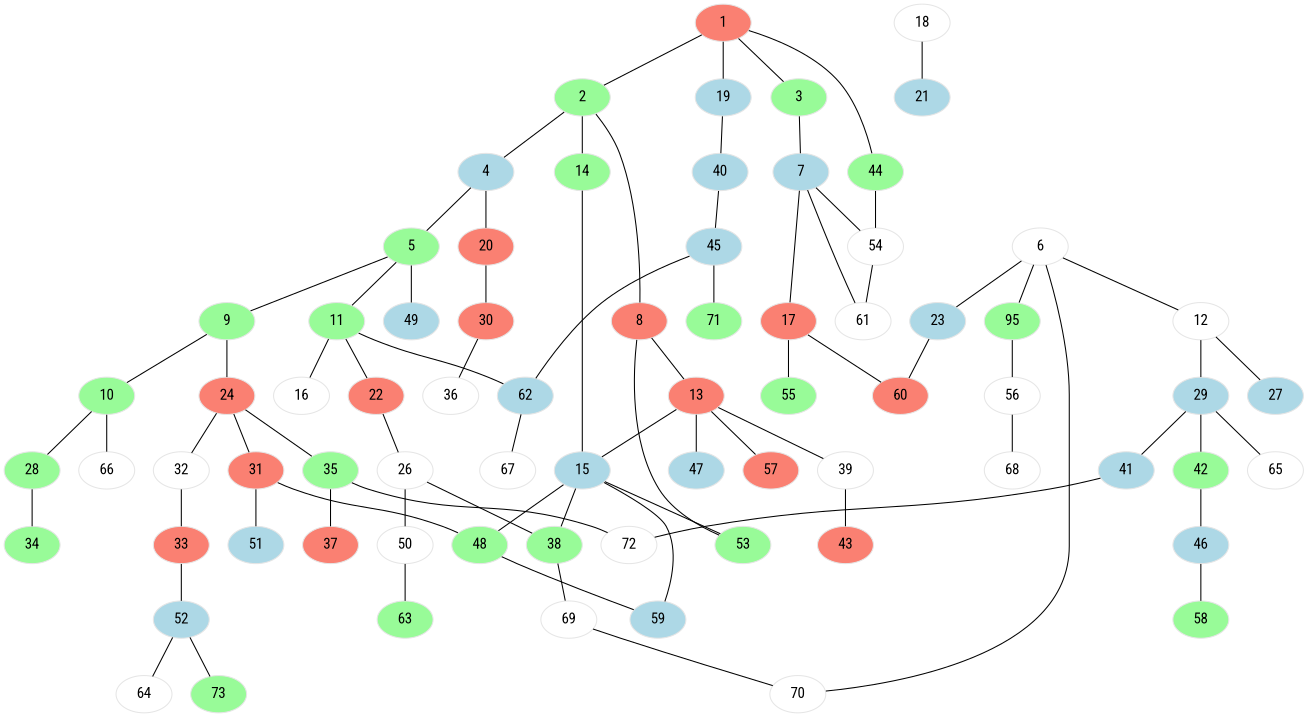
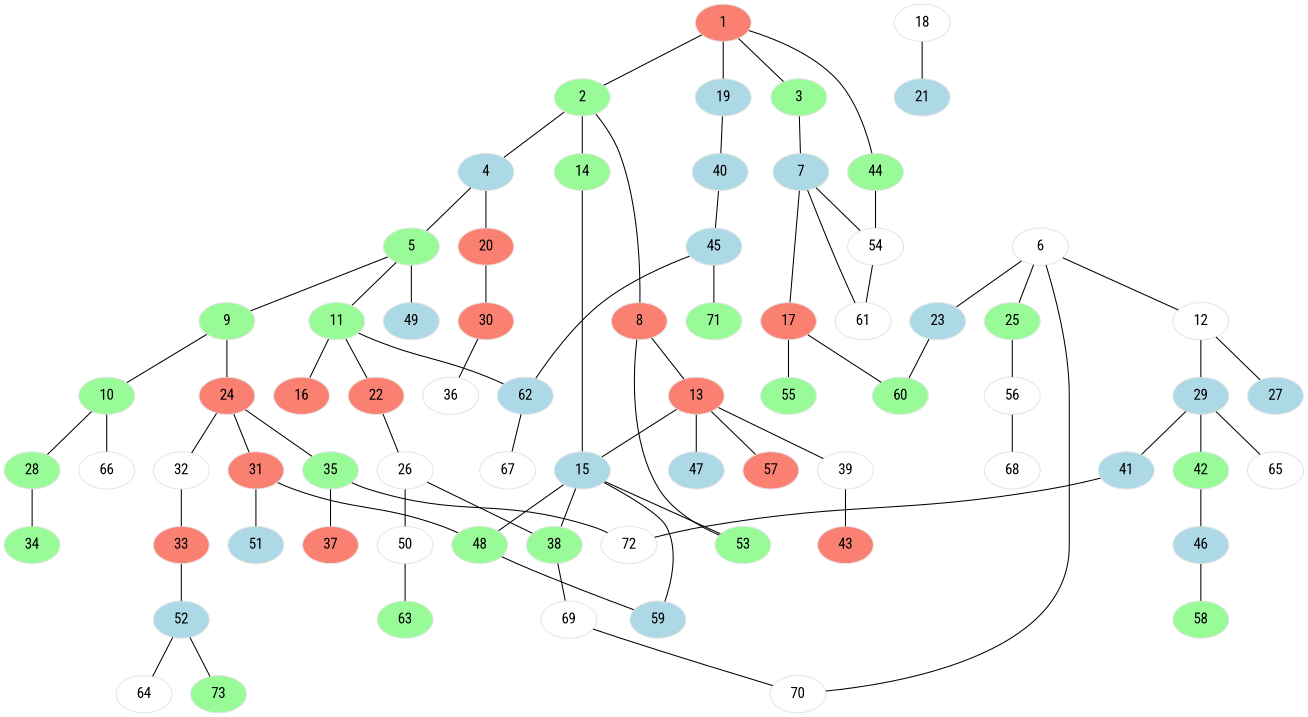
  graph {
    fontname="Roboto Condensed"
    node [color=gray90 fillcolor=palegreen fontname="Roboto Condensed" style=filled]
    edge [fontname="Roboto Condensed" weight=1.0]
    1 [fillcolor=salmon]
    2
    3
    19 [fillcolor=lightblue]
    44
    4 [fillcolor=lightblue]
    8 [fillcolor=salmon]
    14
    7 [fillcolor=lightblue]
    40 [fillcolor=lightblue]
    54 [fillcolor=white]
    5
    20 [fillcolor=salmon]
    13 [fillcolor=salmon]
    53
    15 [fillcolor=lightblue]
    17 [fillcolor=salmon]
    61 [fillcolor=white]
    9
    11
    49 [fillcolor=lightblue]
    30 [fillcolor=salmon]
    6 [fillcolor=white]
    12 [fillcolor=white]
    23 [fillcolor=lightblue]
-   25 [label=95]
+   25
    70 [fillcolor=white]
    10
    24 [fillcolor=salmon]
-   16 [fillcolor=white]
+   16 [fillcolor=salmon]
    22 [fillcolor=salmon]
    62 [fillcolor=lightblue]
    27 [fillcolor=lightblue]
    29 [fillcolor=lightblue]
-   60 [fillcolor=salmon]
+   60
    56 [fillcolor=white]
    55
    18 [fillcolor=white]
    21 [fillcolor=lightblue]
    39 [fillcolor=white]
    47 [fillcolor=lightblue]
    57 [fillcolor=salmon]
    28
    66 [fillcolor=white]
    31 [fillcolor=salmon]
    32 [fillcolor=white]
    35
    34
    26 [fillcolor=white]
    67 [fillcolor=white]
    41 [fillcolor=lightblue]
    42
    65 [fillcolor=white]
    38
    48
    59 [fillcolor=lightblue]
    36 [fillcolor=white]
    43 [fillcolor=salmon]
    69 [fillcolor=white]
    45 [fillcolor=lightblue]
    50 [fillcolor=white]
    51 [fillcolor=lightblue]
    33 [fillcolor=salmon]
    37 [fillcolor=salmon]
    72 [fillcolor=white]
    68 [fillcolor=white]
    63
    46 [fillcolor=lightblue]
    52 [fillcolor=lightblue]
    64 [fillcolor=white]
    73
    71
    58
    1 -- 2
    1 -- 3
    1 -- 19 [weight=2.0]
    1 -- 44
    2 -- 4
    2 -- 8
    2 -- 14 [weight=2.0]
    3 -- 7
    19 -- 40
    44 -- 54 [weight=2.0]
    4 -- 5
    4 -- 20 [weight=2.0]
    8 -- 13 [weight=2.0]
    8 -- 53
    14 -- 15
    7 -- 54 [weight=2.0]
    7 -- 17
    7 -- 61 [weight=2.0]
    40 -- 45
    54 -- 61
    5 -- 9
    5 -- 11
    5 -- 49 [weight=2.0]
    20 -- 30
    13 -- 15
    13 -- 39 [weight=2.0]
    13 -- 47
    13 -- 57
    15 -- 53
    15 -- 38
    15 -- 48
    15 -- 59
    17 -- 60
    17 -- 55
    9 -- 10
    9 -- 24
    11 -- 16
    11 -- 22 [weight=2.0]
    11 -- 62
    30 -- 36
    6 -- 12
    6 -- 23
    6 -- 25
    6 -- 70
    12 -- 27
    12 -- 29
    23 -- 60
    25 -- 56 [weight=2.0]
    10 -- 28
    10 -- 66
    24 -- 31
    24 -- 32
    24 -- 35
    22 -- 26
    62 -- 67
    29 -- 41
    29 -- 42
    29 -- 65 [weight=2.0]
    56 -- 68
    18 -- 21
    39 -- 43
    28 -- 34
    31 -- 48
    31 -- 51
    32 -- 33
    35 -- 37 [weight=3.0]
    35 -- 72
    26 -- 38
    26 -- 50 [weight=2.0]
    41 -- 72
    42 -- 46
    38 -- 69
    48 -- 59
    69 -- 70
    45 -- 62
    45 -- 71
    50 -- 63
    33 -- 52
    46 -- 58
    52 -- 64
    52 -- 73
  }
